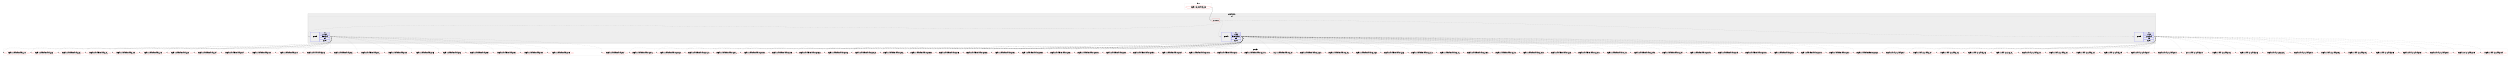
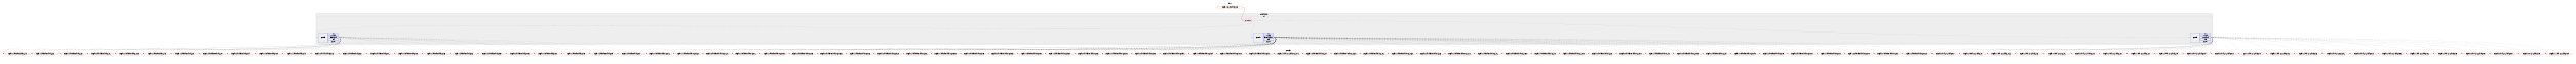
  digraph {
    compound=true
    concentrate=true
    fontname=Helvetica
    fontsize=10
    newrank=true
    rankdir=TB
    ranksep=1.5
    node [color=red fontname=Helvetica fontsize=10]
    edge [arrowhead=vee headport=w style=dotted tailport=e weight=100]
    n1 [label="portage://virtual/dist-kernel-5.4.112" width=4]
    n2 [color=blue label=<<TABLE BORDER="0" CELLBORDER="1" CELLSPACING="0" CELLPADDING="4" WIDTH="220"><TR><TD ROWSPAN="6" CELLPADDING="30">pack_dep</TD></TR><TR><TD WIDTH="110">no</TD></TR><TR><TD>sys-kernel</TD></TR><TR><TD>gentoo-kernel</TD></TR><TR><TD>tilde</TD></TR><TR><TD>5.4.112</TD></TR></TABLE>> shape=none]
    n3 [color=blue label=<<TABLE BORDER="0" CELLBORDER="1" CELLSPACING="0" CELLPADDING="4" WIDTH="220"><TR><TD ROWSPAN="6" CELLPADDING="30">pack_dep</TD></TR><TR><TD WIDTH="110">no</TD></TR><TR><TD>sys-kernel</TD></TR><TR><TD>gentoo-kernel-bin</TD></TR><TR><TD>tilde</TD></TR><TR><TD>5.4.112</TD></TR></TABLE>> shape=none]
    n4 [color=blue label=<<TABLE BORDER="0" CELLBORDER="1" CELLSPACING="0" CELLPADDING="4" WIDTH="220"><TR><TD ROWSPAN="6" CELLPADDING="30">pack_dep</TD></TR><TR><TD WIDTH="110">no</TD></TR><TR><TD>sys-kernel</TD></TR><TR><TD>vanilla-kernel</TD></TR><TR><TD>tilde</TD></TR><TR><TD>5.4.112</TD></TR></TABLE>> shape=none]
    n5 [label=<<TABLE BORDER="0" CELLBORDER="1" CELLSPACING="0" CELLPADDING="4"><TR><TD CELLPADDING="10">any_of_group</TD></TR></TABLE>> shape=none]
    n6 [label="portage://sys-kernel/gentoo-kernel-5.10.27" width=4]
+   n7 [label="portage://sys-kernel/gentoo-kernel-5.10.29" width=4]
    n8 [label="portage://sys-kernel/gentoo-kernel-5.10.30" width=4]
    n9 [label="portage://sys-kernel/gentoo-kernel-5.10.31" width=4]
    n10 [label="portage://sys-kernel/gentoo-kernel-5.10.32" width=4]
    n11 [label="portage://sys-kernel/gentoo-kernel-5.10.33" width=4]
    n12 [label="portage://sys-kernel/gentoo-kernel-5.10.34" width=4]
    n13 [label="portage://sys-kernel/gentoo-kernel-5.10.35" width=4]
    n14 [label="portage://sys-kernel/gentoo-kernel-5.11.13" width=4]
    n15 [label="portage://sys-kernel/gentoo-kernel-5.11.14" width=4]
    n16 [label="portage://sys-kernel/gentoo-kernel-5.11.15" width=4]
    n17 [label="portage://sys-kernel/kernel-kernel-5.11.16" width=4]
    n18 [label="portage://sys-kernel/gentoo-kernel-5.11.17" width=4]
    n19 [label="portage://sys-kernel/gentoo-kernel-5.11.18" width=4]
    n20 [label="portage://sys-kernel/gentoo-kernel-5.11.19" width=4]
    n21 [label="portage://sys-kernel/gentoo-kernel-5.4.109" width=4]
    n22 [label="portage://sys-kernel/gentoo-kernel-5.4.111" width=4]
    n23 [label="portage://sys-kernel/gentoo-kernel-5.4.112" width=4]
    n24 [label="portage://sys-kernel/gentoo-kernel-5.4.113" width=4]
    n25 [label="portage://sys-kernel/gentoo-kernel-5.4.114" width=4]
    n26 [label="portage://sys-kernel/gentoo-kernel-5.4.115" width=4]
    n27 [label="portage://sys-kernel/gentoo-kernel-5.4.116" width=4]
    n28 [label="portage://sys-kernel/gentoo-kernel-5.4.117" width=4]
    n29 [label="portage://sys-kernel/gentoo-kernel-bin-5.10.27" width=4]
    n30 [label="portage://sys-kernel/gentoo-kernel-bin-5.10.27-r1" width=4]
    n31 [label="portage://sys-kernel/gentoo-kernel-bin-5.10.29" width=4]
    n32 [label="portage://sys-kernel/gentoo-kernel-bin-5.10.29-r1" width=4]
    n33 [label="portage://sys-kernel/gentoo-kernel-bin-5.10.30" width=4]
    n34 [label="portage://sys-kernel/gentoo-kernel-bin-5.10.30-r1" width=4]
    n35 [label="portage://sys-kernel/gentoo-kernel-bin-5.10.31" width=4]
    n36 [label="portage://sys-kernel/gentoo-kernel-bin-5.10.31-r1" width=4]
    n37 [label="portage://sys-kernel/gentoo-kernel-bin-5.10.32" width=4]
    n38 [label="portage://sys-kernel/gentoo-kernel-bin-5.10.32-r2" width=4]
    n39 [label="portage://sys-kernel/gentoo-kernel-bin-5.10.33" width=4]
    n40 [label="portage://sys-kernel/gentoo-kernel-bin-5.10.33-r1" width=4]
    n41 [label="portage://sys-kernel/gentoo-kernel-bin-5.10.34" width=4]
    n42 [label="portage://sys-kernel/gentoo-kernel-bin-5.10.34-r1" width=4]
    n43 [label="portage://sys-kernel/gentoo-kernel-bin-5.10.35" width=4]
    n44 [label="portage://sys-kernel/gentoo-kernel-bin-5.10.35-r1" width=4]
    n45 [label="portage://sys-kernel/gentoo-kernel-bin-5.11.13" width=4]
    n46 [label="portage://sys-kernel/gentoo-kernel-bin-5.11.13-r1" width=4]
    n47 [label="portage://sys-kernel/gentoo-kernel-bin-5.11.14" width=4]
    n48 [label="portage://sys-kernel/gentoo-kernel-bin-5.11.14-r1" width=4]
    n49 [label="portage://sys-kernel/gentoo-kernel-bin-5.11.15-r1" width=4]
    n50 [label="portage://sys-kernel/gentoo-kernel-bin-5.11.16" width=4]
-   n51 [label="portage://sys-kernel/gentoo-gentoo-bin-5.11.16-r2" width=4]
+   n51 [label="portage://sys-kernel/gentoo-kernel-bin-5.11.16-r2" width=4]
    n52 [label="portage://sys-kernel/gentoo-kernel-bin-5.11.17" width=4]
    n53 [label="portage://sys-kernel/gentoo-kernel-bin-5.11.17-r1" width=4]
    n54 [label="portage://sys-kernel/gentoo-kernel-bin-5.11.18" width=4]
    n55 [label="portage://sys-kernel/gentoo-kernel-bin-5.11.18-r1" width=4]
    n56 [label="portage://sys-kernel/gentoo-kernel-bin-5.11.19" width=4]
    n57 [label="portage://sys-kernel/gentoo-kernel-bin-5.11.19-r1" width=4]
    n58 [label="portage://sys-kernel/gentoo-kernel-bin-5.4.109" width=4]
    n59 [label="portage://sys-kernel/gentoo-kernel-bin-5.4.109-r1" width=4]
    n60 [label="portage://sys-kernel/gentoo-kernel-bin-1.4.111" width=4]
    n61 [label="portage://sys-kernel/gentoo-kernel-bin-5.4.111-r1" width=4]
    n62 [label="portage://sys-kernel/gentoo-kernel-bin-5.4.112" width=4]
    n63 [label="portage://sys-kernel/gentoo-kernel-bin-5.4.112-r1" width=4]
    n64 [label="portage://sys-kernel/gentoo-kernel-bin-5.4.113" width=4]
    n65 [label="portage://sys-kernel/gentoo-kernel-bin-5.4.113-r1" width=4]
    n66 [label="portage://sys-kernel/gentoo-kernel-bin-5.4.114" width=4]
    n67 [label="portage://sys-kernel/gentoo-kernel-bin-5.4.114-r2" width=4]
    n68 [label="portage://sys-kernel/gentoo-kernel-bin-5.4.115" width=4]
    n69 [label="portage://sys-kernel/gentoo-kernel-bin-5.4.115-r1" width=4]
    n70 [label="portage://sys-kernel/gentoo-kernel-bin-5.4.116" width=4]
    n71 [label="portage://sys-kernel/gentoo-kernel-bin-5.4.116-r1" width=4]
-   n72 [label="virtual://sys-kernel/gentoo-kernel-bin-5.4.117" width=4]
-   n73 [label="portage://sys-kernel/gentoo-kernel-bin-5.4.117-r1" width=4]
+   n72 [label="portage://sys-kernel/gentoo-kernel-bin-5.4.117" width=4]
+   n73 [label="portage://sys-kernel/vanilla-kernel-bin-5.4.117-r1" width=4]
    n74 [label="portage://sys-kernel/vanilla-kernel-5.10.27" width=4]
    n75 [label="portage://sys-kernel/vanilla-kernel-5.10.29" width=4]
    n76 [label="portage://sys-bin/vanilla-kernel-5.10.30" width=4]
    n77 [label="portage://sys-kernel/vanilla-kernel-5.10.31" width=4]
    n78 [label="portage://sys-kernel/vanilla-kernel-5.10.32" width=4]
    n79 [label="portage://sys-kernel/vanilla-kernel-5.10.33" width=4]
    n80 [label="portage://sys-kernel/vanilla-kernel-5.10.34" width=4]
    n81 [label="portage://sys-kernel/vanilla-kernel-5.10.35" width=4]
    n82 [label="portage://sys-kernel/vanilla-kernel-5.11.13" width=4]
    n83 [label="portage://sys-kernel/vanilla-pack-5.11.14" width=4]
    n84 [label="portage://sys-kernel/vanilla-kernel-5.11.15" width=4]
    n85 [label="portage://sys-kernel/vanilla-kernel-5.11.16" width=4]
    n86 [label="pack://sys-kernel/vanilla-kernel-5.11.17" width=4]
    n87 [label="portage://sys-kernel/vanilla-kernel-5.11.18" width=4]
    n88 [label="portage://sys-kernel/vanilla-kernel-5.11.19" width=4]
    n89 [label="portage://sys-kernel/vanilla-kernel-5.4.109" width=4]
    n90 [label="portage://sys-kernel/vanilla-kernel-5.4.111" width=4]
    n91 [label="portage://sys-kernel/vanilla-kernel-5.4.112" width=4]
    n92 [label="portage://sys-kernel/vanilla-kernel-5.4.113" width=4]
    n93 [label="portage://sys-kernel/vanilla-sys-5.4.114" width=4]
    n94 [label="portage://sys-kernel/vanilla-kernel-5.4.115" width=4]
    n95 [label="portage://sys-kernel/vanilla-kernel-5.4.116" width=4]
    n96 [label="portage://sys-kernel/vanilla-kernel-5.4.117" width=4]
    subgraph cluster_1 {
      color=gray
      label=<<i>ebuild</i>>
      rank=same
      n1
    }
    subgraph cluster_2 {
      color=gray
      label=<<i>dependencies</i>>
      subgraph cluster_3 {
        color=gray
        fillcolor="#eeeeee"
        label=<<i>compile</i>>
        style=filled
      }
      subgraph cluster_4 {
        color=gray
        fillcolor="#eeeeee"
        label=<<i>compile and run</i>>
        style=filled
      }
      subgraph cluster_5 {
        color=gray
        fillcolor="#eeeeee"
        label=<<i>run</i>>
        style=filled
        subgraph sub_6 {
          color=gray
          fillcolor="#eeeeee"
          label=<<i>run</i>>
          style=filled
          n5
          subgraph sub_7 {
            color=gray
            fillcolor="#eeeeee"
            label=<<i>run</i>>
            style=filled
            n2
          }
          subgraph sub_8 {
            color=gray
            fillcolor="#eeeeee"
            label=<<i>run</i>>
            style=filled
            n3
          }
          subgraph sub_9 {
            color=gray
            fillcolor="#eeeeee"
            label=<<i>run</i>>
            style=filled
            n4
          }
        }
      }
    }
    subgraph cluster_10 {
      color=gray
      label=<<i>candidates</i>>
      rank=same
      subgraph sub_11 {
        color=black
        label=<<i>candidates</i>>
        nodesep=1
        rank=same
        n6
+       n7
        n8
        n9
        n10
        n11
        n12
        n13
        n14
        n15
        n16
        n17
        n18
        n19
        n20
        n21
        n22
        n23
        n24
        n25
        n26
        n27
        n28
      }
      subgraph sub_12 {
        color=black
        label=<<i>candidates</i>>
        nodesep=1
        rank=same
        n29
        n30
        n31
        n32
        n33
        n34
        n35
        n36
        n37
        n38
        n39
        n40
        n41
        n42
        n43
        n44
        n45
        n46
        n47
        n48
        n49
        n50
        n51
        n52
        n53
        n54
        n55
        n56
        n57
        n58
        n59
        n60
        n61
        n62
        n63
        n64
        n65
        n66
        n67
        n68
        n69
        n70
        n71
        n72
        n73
      }
      subgraph sub_13 {
        color=black
        label=<<i>candidates</i>>
        nodesep=1
        rank=same
        n74
        n75
        n76
        n77
        n78
        n79
        n80
        n81
        n82
        n83
        n84
        n85
        n86
        n87
        n88
        n89
        n90
        n91
        n92
        n93
        n94
        n95
        n96
      }
    }
    n1 -> n5 [arrowhead=odot style=solid weight=20]
    n2 -> n6
+   n2 -> n7
    n2 -> n8
    n2 -> n9
    n2 -> n10
    n2 -> n11
    n2 -> n12
    n2 -> n13
    n2 -> n14
    n2 -> n15
    n2 -> n16
    n2 -> n17
    n2 -> n18
    n2 -> n19
    n2 -> n20
    n2 -> n21
    n2 -> n22
    n2 -> n23
    n2 -> n24
    n2 -> n25
    n2 -> n26
    n2 -> n27
    n2 -> n28
    n3 -> n29
    n3 -> n30
    n3 -> n31
    n3 -> n32
    n3 -> n33
    n3 -> n34
    n3 -> n35
    n3 -> n36
    n3 -> n37
    n3 -> n38
    n3 -> n39
    n3 -> n40
    n3 -> n41
    n3 -> n42
    n3 -> n43
    n3 -> n44
    n3 -> n45
    n3 -> n46
    n3 -> n47
    n3 -> n48
    n3 -> n49
    n3 -> n50
    n3 -> n51
    n3 -> n52
    n3 -> n53
    n3 -> n54
    n3 -> n55
    n3 -> n56
    n3 -> n57
    n3 -> n58
    n3 -> n59
    n3 -> n60
    n3 -> n61
    n3 -> n62
    n3 -> n63
    n3 -> n64
    n3 -> n65
    n3 -> n66
    n3 -> n67
    n3 -> n68
    n3 -> n69
    n3 -> n70
    n3 -> n71
    n3 -> n72
    n3 -> n73
    n4 -> n74
    n4 -> n75
    n4 -> n76
    n4 -> n77
    n4 -> n78
    n4 -> n79
    n4 -> n80
    n4 -> n81
    n4 -> n82
    n4 -> n83
    n4 -> n84
    n4 -> n85
    n4 -> n86
    n4 -> n87
    n4 -> n88
    n4 -> n89
    n4 -> n90
    n4 -> n91
    n4 -> n92
    n4 -> n93
    n4 -> n94
    n4 -> n95
    n4 -> n96
    n5 -> n2 [arrowhead=oinv weight=20]
    n5 -> n3 [arrowhead=oinv weight=20]
    n5 -> n4 [arrowhead=oinv weight=20]
  }
